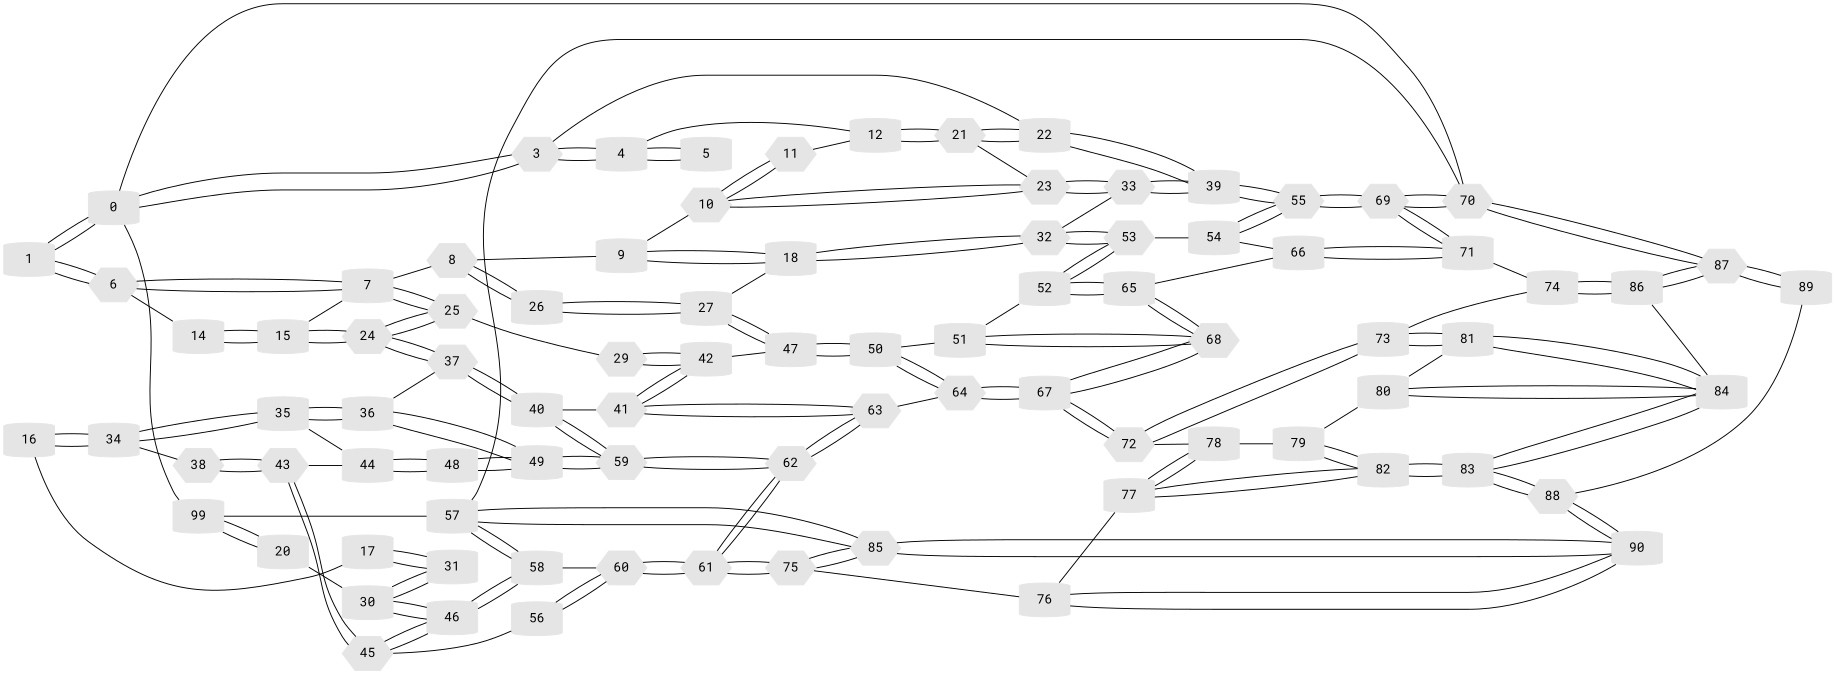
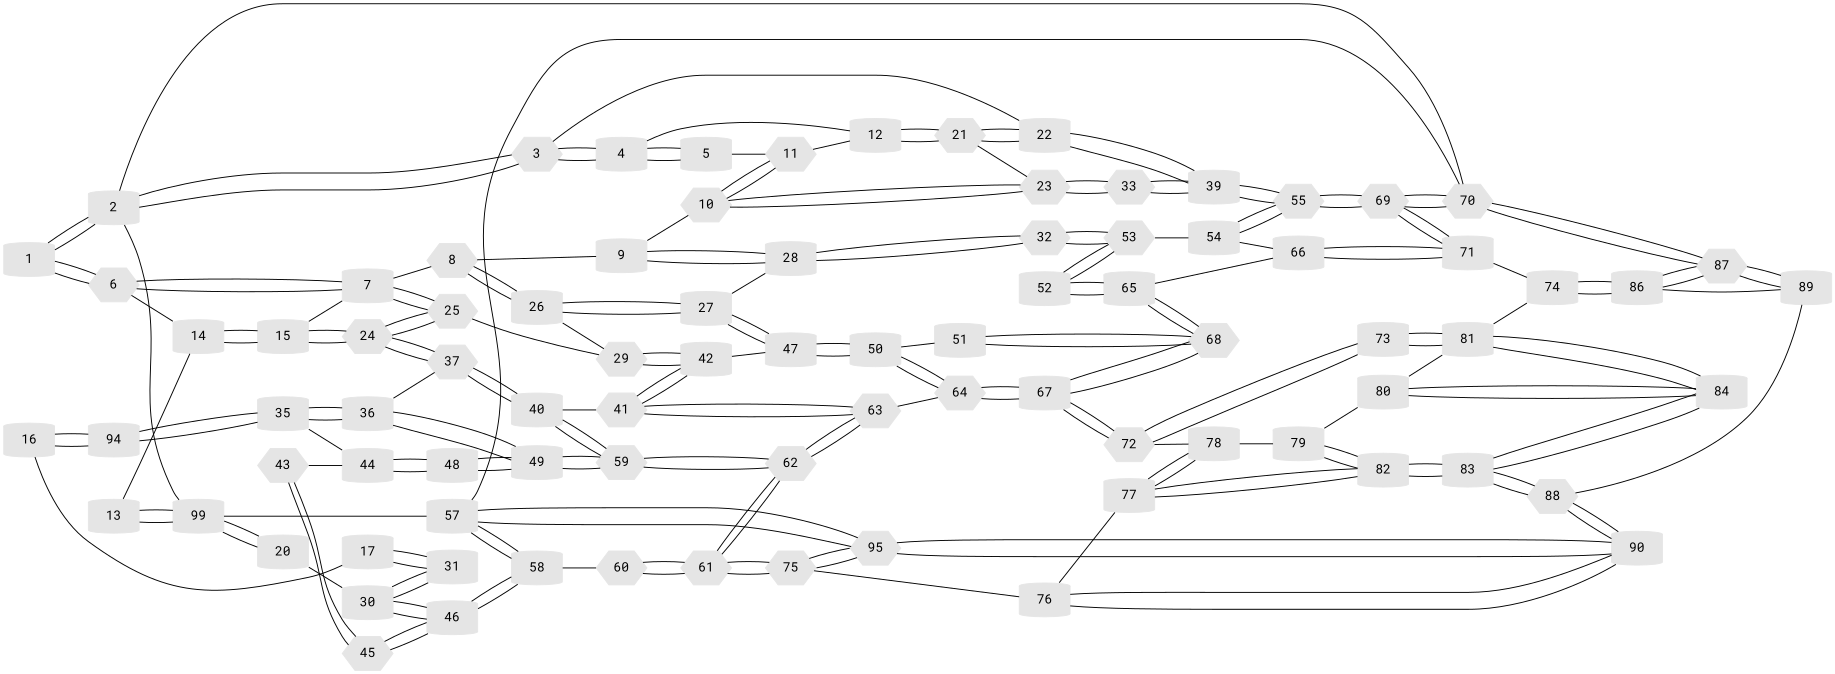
  graph {
    fontname="Roboto Mono"
    rankdir=LR
    node [color=gray90 fontname="Roboto Mono" shape=cylinder style=filled]
    edge [fontname="Roboto Mono"]
    1
-   2 [label=0]
+   2
    6 [shape=hexagon]
    3 [shape=hexagon]
    n5 [label=99]
    70 [shape=hexagon]
    7
    14
    4
    22
    20
    57
    87 [shape=hexagon]
    5
    12
    39
    11 [shape=hexagon]
    21 [shape=hexagon]
    8 [shape=hexagon]
    25 [shape=hexagon]
    15
    9
    26
    29 [shape=hexagon]
    10 [shape=hexagon]
-   28 [label=18]
+   28
    27
    23 [shape=hexagon]
    32 [shape=hexagon]
    33 [shape=hexagon]
+   13
    24 [shape=hexagon]
    16
    17
-   34
+   34 [label=94]
    37 [shape=hexagon]
    31
-   38 [shape=hexagon]
    35
    30
    58
-   85 [shape=hexagon]
+   85 [shape=hexagon label=95]
    46
    55 [shape=hexagon]
    40
    42
    47
    50
    53 [shape=hexagon]
    43 [shape=hexagon]
    54
    36
    44
    49
    48
    59 [shape=hexagon]
    41 [shape=hexagon]
    45 [shape=hexagon]
    69 [shape=hexagon]
    63 [shape=hexagon]
    62 [shape=hexagon]
    64 [shape=hexagon]
-   56
    60 [shape=hexagon]
    51
    52
    68 [shape=hexagon]
    67
    65
    66
    71
    61 [shape=hexagon]
    90
    75 [shape=hexagon]
    76
    72 [shape=hexagon]
    74
    73
    78
    89
    86
    81
    79
    84
    77
    82
    83
    80
    88 [shape=hexagon]
    1 -- 2
    1 -- 2
    1 -- 6
    1 -- 6
    2 -- 3
    2 -- 3
    2 -- n5
    2 -- 70
    6 -- 7
    6 -- 7
    6 -- 14
    3 -- 4
    3 -- 4
    3 -- 22
    n5 -- 20
    n5 -- 20
    n5 -- 57
    70 -- 87
    70 -- 87
    7 -- 8
    7 -- 25
    7 -- 25
    14 -- 15
    14 -- 15
    4 -- 5
    4 -- 5
    4 -- 12
    22 -- 39
    22 -- 39
    20 -- 30
    57 -- 70
    57 -- 58
    57 -- 58
    57 -- 85
    57 -- 85
    87 -- 89
    87 -- 89
+   5 -- 11
    12 -- 21
    12 -- 21
    39 -- 55
    39 -- 55
    11 -- 12
    21 -- 22
    21 -- 22
    21 -- 23
    8 -- 9
    8 -- 26
    8 -- 26
    25 -- 29
    15 -- 7
    15 -- 24
    15 -- 24
    9 -- 10
    9 -- 28
    9 -- 28
+   26 -- 29
    26 -- 27
    26 -- 27
    29 -- 42
    29 -- 42
    10 -- 11
    10 -- 11
    10 -- 23
    10 -- 23
    28 -- 32
    28 -- 32
    27 -- 28
    27 -- 47
    27 -- 47
    23 -- 33
    23 -- 33
-   32 -- 33
    32 -- 53
    32 -- 53
    33 -- 39
    33 -- 39
+   13 -- n5
+   13 -- n5
+   13 -- 14
    24 -- 25
    24 -- 25
    24 -- 37
    24 -- 37
    16 -- 17
    16 -- 34
    16 -- 34
    17 -- 31
    17 -- 31
-   34 -- 38
    34 -- 35
    34 -- 35
    37 -- 40
    37 -- 40
-   38 -- 43
-   38 -- 43
    35 -- 36
    35 -- 36
    35 -- 44
    30 -- 31
    30 -- 31
    30 -- 46
    30 -- 46
    58 -- 60
    85 -- 90
    85 -- 90
    46 -- 58
    46 -- 58
    55 -- 69
    55 -- 69
    40 -- 59
    40 -- 59
    40 -- 41
    42 -- 47
    47 -- 50
    47 -- 50
    50 -- 64
    50 -- 64
    50 -- 51
    53 -- 54
    43 -- 44
    43 -- 45
    43 -- 45
    54 -- 55
    54 -- 55
    54 -- 66
    36 -- 37
    36 -- 49
    36 -- 49
    44 -- 48
    44 -- 48
    49 -- 59
    49 -- 59
    48 -- 49
    48 -- 49
    59 -- 62
    59 -- 62
    41 -- 42
    41 -- 42
    41 -- 63
    41 -- 63
    45 -- 46
    45 -- 46
-   45 -- 56
    69 -- 70
    69 -- 70
    69 -- 71
    69 -- 71
    63 -- 64
    62 -- 63
    62 -- 63
    64 -- 67
    64 -- 67
-   56 -- 60
-   56 -- 60
    60 -- 61
    60 -- 61
-   51 -- 52
    51 -- 68
    51 -- 68
    52 -- 53
    52 -- 53
    52 -- 65
    52 -- 65
    67 -- 68
    67 -- 68
    67 -- 72
    67 -- 72
    65 -- 68
    65 -- 68
    65 -- 66
    66 -- 71
    66 -- 71
    71 -- 74
    61 -- 62
    61 -- 62
    61 -- 75
    61 -- 75
    75 -- 85
    75 -- 85
    75 -- 76
    76 -- 90
    76 -- 90
    76 -- 77
    72 -- 73
    72 -- 73
    72 -- 78
    74 -- 86
    74 -- 86
-   73 -- 74
+   81 -- 74
    73 -- 81
    73 -- 81
    78 -- 79
    86 -- 87
    86 -- 87
-   86 -- 84
+   86 -- 89
    81 -- 84
    81 -- 84
    79 -- 82
    79 -- 82
    79 -- 80
    77 -- 78
    77 -- 78
    77 -- 82
    77 -- 82
    82 -- 83
    82 -- 83
    83 -- 84
    83 -- 84
    83 -- 88
    83 -- 88
    80 -- 81
    80 -- 84
    80 -- 84
    88 -- 90
    88 -- 90
    88 -- 89
  }
